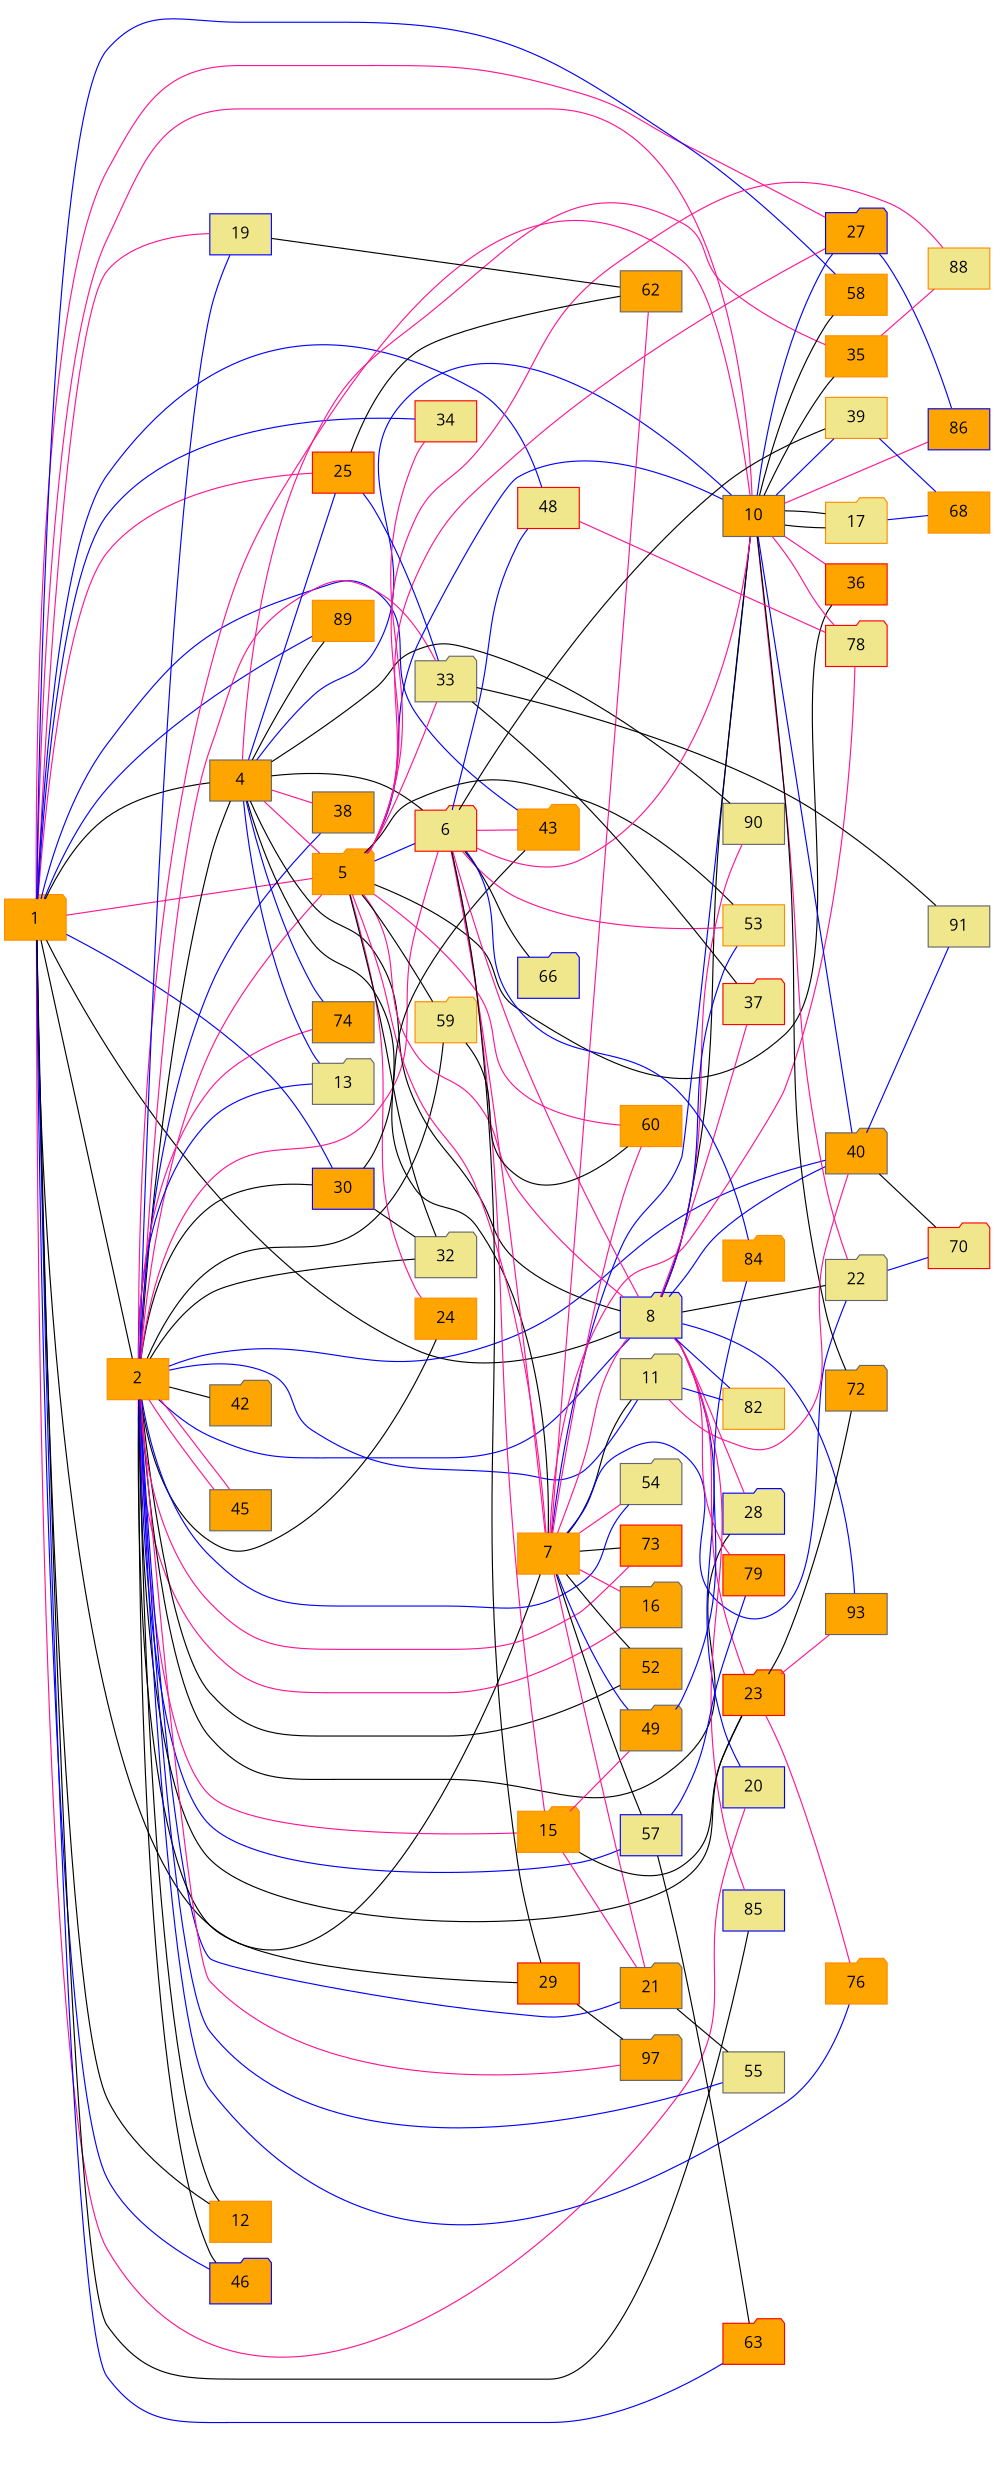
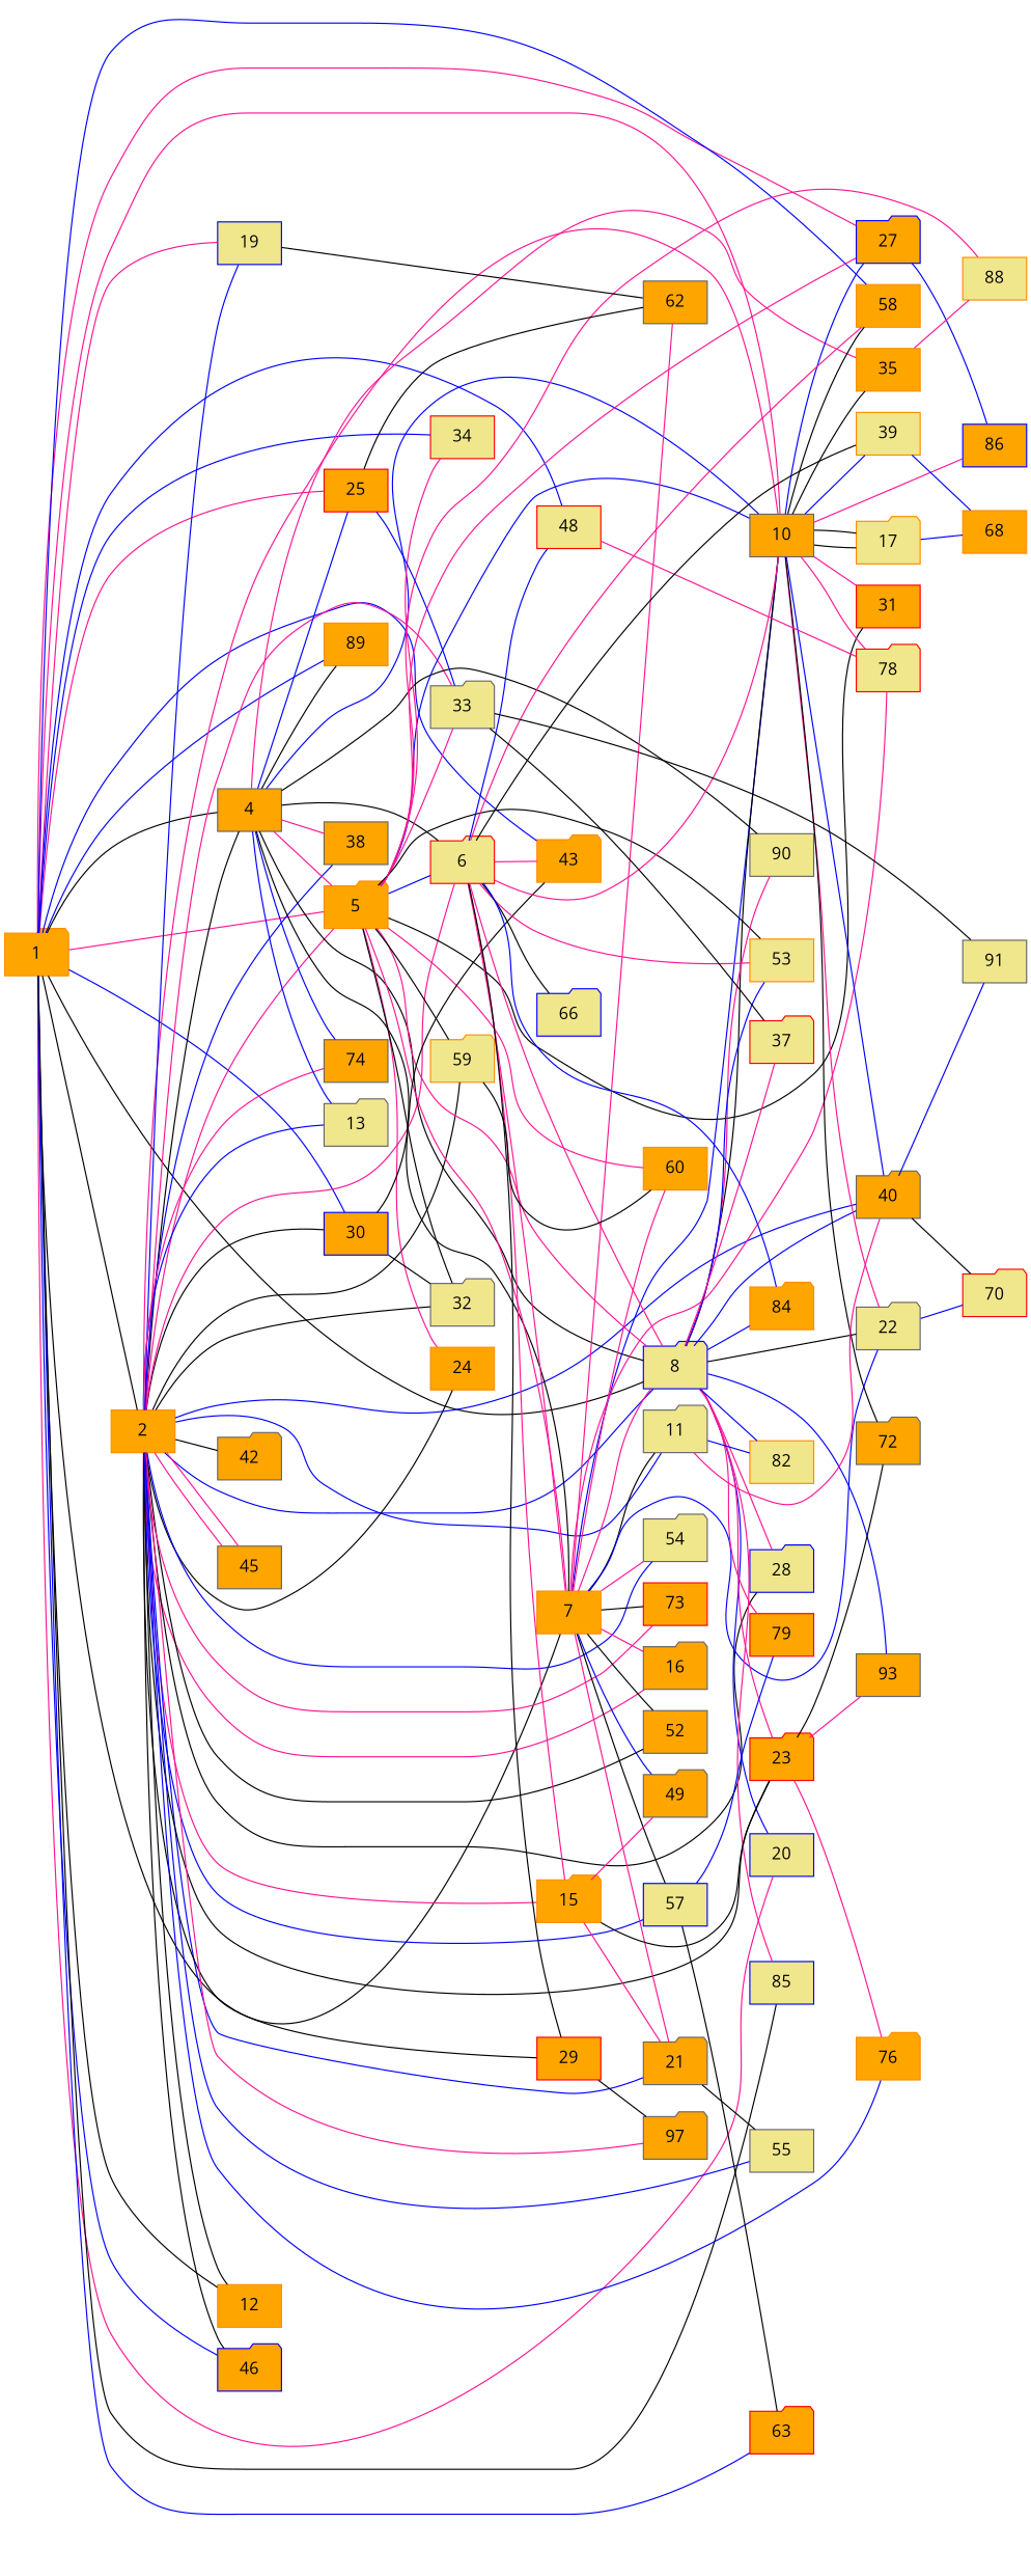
  graph {
    fontname="Open Sans"
    rankdir=LR
    node [color=gray40 fillcolor=orange fontname="Open Sans" shape=box style=filled]
    edge [color=deeppink fontname="Open Sans"]
    1 [color=darkorange shape=folder super="+3"]
    2 [color=darkorange super="+9"]
    4 [super="+18"]
    5 [color=darkorange shape=folder super="+65"]
    7 [color=darkorange super="+75"]
    8 [color=blue fillcolor=khaki shape=folder super="+14"]
    10 [super="+36"]
    12 [color=darkorange]
    19 [color=blue fillcolor=khaki]
    20 [color=blue fillcolor=khaki]
    25 [color=red super="+56"]
    27 [color=blue shape=folder super="+64"]
    30 [color=blue]
    34 [color=red fillcolor=khaki]
    43 [color=darkorange shape=folder super="+77"]
    46 [color=blue shape=folder]
    48 [color=red fillcolor=khaki]
    58 [color=darkorange super="+61"]
    63 [color=red shape=folder]
    85 [color=blue fillcolor=khaki]
    89 [color=darkorange]
    6 [color=red fillcolor=khaki shape=folder super="+50"]
    11 [fillcolor=khaki shape=folder super="+51"]
    13 [fillcolor=khaki shape=folder]
    15 [color=darkorange shape=folder super="+71"]
    16 [shape=folder super="+83"]
    21 [shape=folder super="+41"]
    23 [color=red shape=folder super="+67"]
    24 [color=darkorange]
    28 [color=blue fillcolor=khaki shape=folder]
    29 [color=red]
    32 [fillcolor=khaki shape=folder super="+81"]
    33 [fillcolor=khaki shape=folder]
    38 [super="+44"]
    40 [shape=folder super="+47"]
    42 [shape=folder]
    45
    52
    54 [fillcolor=khaki shape=folder]
    55 [fillcolor=khaki]
    57 [color=blue fillcolor=khaki]
    59 [color=darkorange fillcolor=khaki shape=folder]
    73 [color=red]
    74
    76 [color=darkorange shape=folder]
    n46 [label=97 shape=folder]
    35 [color=darkorange]
    90 [fillcolor=khaki]
-   31 [color=red label=36]
+   31 [color=red]
    53 [color=darkorange fillcolor=khaki super="+69"]
    60 [color=darkorange super="+80"]
    88 [color=darkorange fillcolor=khaki]
    39 [color=darkorange fillcolor=khaki]
    66 [color=blue fillcolor=khaki shape=folder]
    84 [color=darkorange shape=folder]
    22 [fillcolor=khaki shape=folder super="+26"]
    49 [shape=folder]
    62 [super="+87"]
    78 [color=red fillcolor=khaki shape=folder]
    37 [color=red fillcolor=khaki shape=folder]
    79 [color=red]
    82 [color=darkorange fillcolor=khaki]
    93
    17 [color=darkorange fillcolor=khaki shape=folder]
    72 [shape=folder]
    86 [color=blue]
    91 [fillcolor=khaki]
    70 [color=red fillcolor=khaki shape=folder]
    68 [color=darkorange]
    1 -- 2 [color=black weight=4]
    1 -- 4 [color=black weight=2]
    1 -- 5 [weight=2]
    1 -- 7 [color=black weight=2]
    1 -- 8 [color=black weight=2]
    1 -- 10 [weight=2]
    1 -- 12 [color=black]
    1 -- 19
    1 -- 20
    1 -- 25
    1 -- 27
    1 -- 30 [color=blue]
    1 -- 34 [color=blue]
    1 -- 43 [color=blue]
    1 -- 46 [color=blue]
    1 -- 48 [color=blue]
    1 -- 58 [color=blue]
    1 -- 63 [color=blue]
    1 -- 85 [color=black]
    1 -- 89 [color=blue]
    2 -- 4 [color=black weight=2]
    2 -- 5 [weight=2]
    2 -- 8 [color=blue weight=2]
    2 -- 10 [weight=2]
    2 -- 12 [color=black]
    2 -- 19 [color=blue]
    2 -- 30 [color=black]
    2 -- 46 [color=black]
    2 -- 6 [weight=2]
    2 -- 11 [color=blue]
    2 -- 13 [color=blue]
    2 -- 15 [weight=2]
    2 -- 16
    2 -- 21 [color=blue]
    2 -- 23 [color=black]
    2 -- 24 [color=black]
    2 -- 28 [color=black]
    2 -- 29 [color=black]
    2 -- 32 [color=black]
    2 -- 33
    2 -- 38 [color=blue weight=2]
    2 -- 40 [color=blue]
    2 -- 42 [color=black weight=2]
    2 -- 45
    2 -- 45
    2 -- 52 [color=black]
    2 -- 54 [color=blue]
    2 -- 55 [color=blue]
    2 -- 57 [color=blue]
    2 -- 59 [color=black]
    2 -- 73
    2 -- 74
    2 -- 76 [color=blue]
    2 -- n46
    4 -- 5
    4 -- 7 [color=black]
    4 -- 8 [color=black weight=2]
    4 -- 10 [color=blue]
    4 -- 25 [color=blue]
    4 -- 89 [color=black]
    4 -- 6 [color=black]
    4 -- 13 [color=blue]
    4 -- 38
    4 -- 74 [color=blue]
    4 -- 35
    4 -- 90 [color=black]
    5 -- 7
    5 -- 8
    5 -- 10 [color=blue]
    5 -- 27
    5 -- 34
    5 -- 6 [color=blue weight=2]
    5 -- 24
    5 -- 32 [color=black]
    5 -- 33
    5 -- 59 [color=black]
    5 -- 31 [color=black]
    5 -- 53 [color=black]
    5 -- 60
    5 -- 88
    7 -- 8
    7 -- 10 [color=blue]
    7 -- 11 [color=black]
    7 -- 16 [weight=2]
    7 -- 21
    7 -- 52 [color=black]
    7 -- 54
    7 -- 57 [color=black]
    7 -- 73 [color=black]
    7 -- 60
    7 -- 22 [color=blue]
    7 -- 49 [color=blue]
    7 -- 62
    7 -- 78
    8 -- 10 [color=black weight=2]
    8 -- 20 [color=blue]
    8 -- 85
    8 -- 23
    8 -- 28
    8 -- 40 [color=blue]
    8 -- 90
    8 -- 53 [color=blue]
-   49 -- 84 [color=blue]
+   8 -- 84 [color=blue]
    8 -- 22 [color=black]
    8 -- 37
    8 -- 79
    8 -- 82 [color=blue]
    8 -- 93 [color=blue]
    10 -- 27 [color=blue]
    10 -- 58 [color=black]
    10 -- 40 [color=blue]
    10 -- 35 [color=black]
    10 -- 31
    10 -- 39 [color=blue]
    10 -- 22
    10 -- 78
    10 -- 17 [color=black]
    10 -- 17 [color=black]
    10 -- 72 [color=black]
    10 -- 86
    19 -- 62 [color=black]
    25 -- 33 [color=blue]
    25 -- 62 [color=black]
    27 -- 86 [color=blue]
    30 -- 43 [color=black]
    30 -- 32 [color=black]
    48 -- 78
    6 -- 7
    6 -- 8 [weight=2]
    6 -- 10
    6 -- 43
    6 -- 48 [color=blue]
+   6 -- 58
    6 -- 15
    6 -- 29 [color=black]
    6 -- 53
    6 -- 39 [color=black]
    6 -- 66 [color=black]
    6 -- 84 [color=blue]
    11 -- 40
    11 -- 82 [color=blue]
    15 -- 21
    15 -- 23 [color=black]
    15 -- 49
    21 -- 55 [color=black]
    23 -- 76
    23 -- 93
    23 -- 72 [color=black]
    29 -- n46 [color=black]
    33 -- 37 [color=black]
    33 -- 91 [color=black]
    40 -- 91 [color=blue]
    40 -- 70 [color=black]
    57 -- 63 [color=black]
    57 -- 79 [color=blue]
    59 -- 60 [color=black]
    35 -- 88
    39 -- 68 [color=blue]
    22 -- 70 [color=blue]
    17 -- 68 [color=blue]
  }
